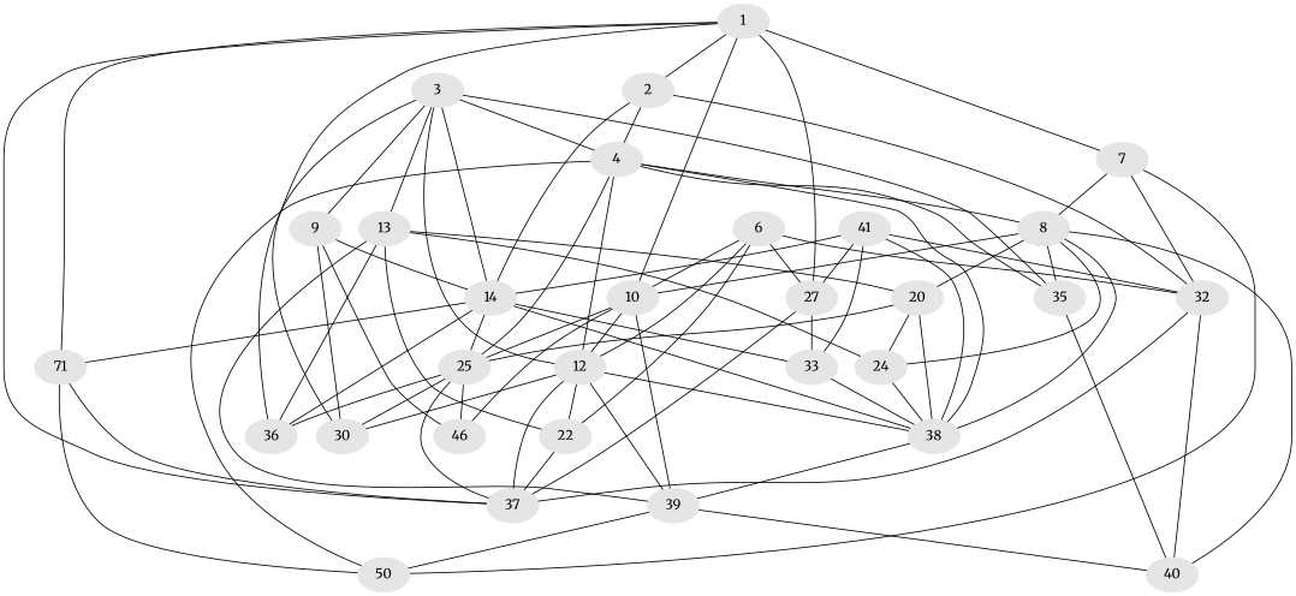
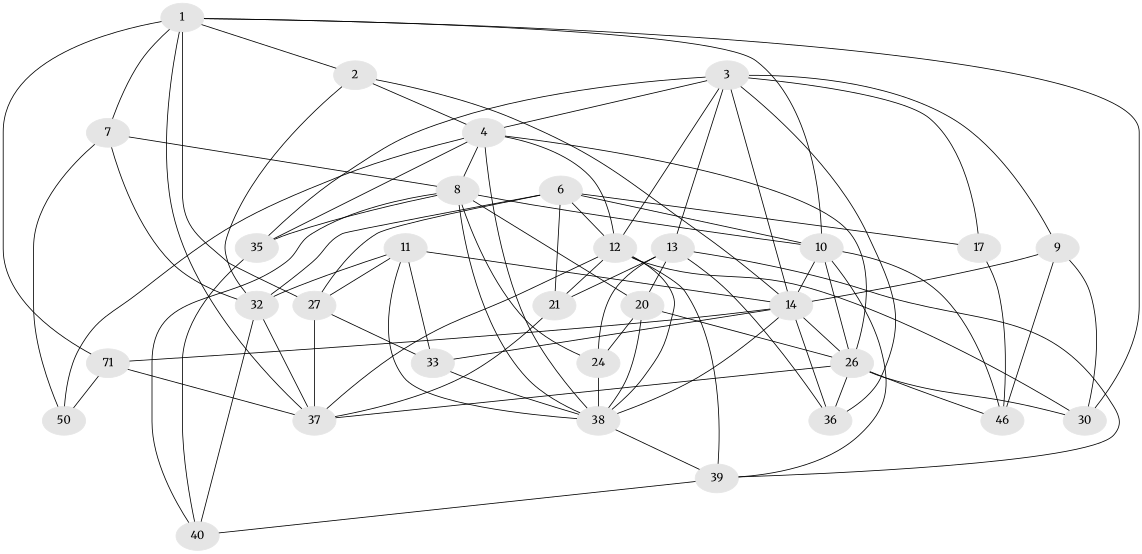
  graph {
    fontname=Merriweather
    node [color=gray90 fontname=Merriweather style=filled]
    edge [fontname=Merriweather]
    1 [super="+49+16"]
    2
    7
    10 [super="+15+47"]
    27 [super="+44"]
    30
    n7 [label=71]
    37 [super="+42"]
    4 [super="+54+5"]
    14 [super="+43+18"]
    32 [super="+34"]
    8 [super="+28+57"]
    50
-   26 [super="+41" label=25]
+   26 [super="+41"]
    46
    39 [super="+45"]
    33
    12 [super="+29"]
    35
    38 [super="+52+51"]
    36
    40
    3 [super="+23+61"]
    9
    13 [super="+62+53"]
-   22 [super="+60"]
+   17
+   22 [super="+60" label=21]
    20 [super="+55"]
    24
    6 [super="+25"]
-   11 [super="+19" label=41]
+   11 [super="+19"]
    1 -- 2
    1 -- 7
    1 -- 10
    1 -- 27 [weight=2]
    1 -- 30
    1 -- n7
    1 -- 37
    2 -- 4
    2 -- 14
    2 -- 32
    7 -- 32
    7 -- 8
    7 -- 50
-   10 -- 12
+   10 -- 14
    10 -- 26
    10 -- 46
    10 -- 39
    27 -- 37
    27 -- 33
    n7 -- 37
    n7 -- 50
    4 -- 8
    4 -- 50
    4 -- 26
    4 -- 12
    4 -- 35
    4 -- 38
    14 -- n7
    14 -- 26
    14 -- 33
    14 -- 38
    14 -- 36
    32 -- 37
    32 -- 40
    8 -- 10
    8 -- 35
    8 -- 38
    8 -- 40
    8 -- 20
    8 -- 24
    26 -- 30
    26 -- 37
    26 -- 46
    26 -- 36
-   39 -- 50
    39 -- 40
    33 -- 38
    12 -- 30
    12 -- 37
    12 -- 39
    12 -- 38
    12 -- 22
    35 -- 40
    38 -- 39
    3 -- 4
    3 -- 14
    3 -- 12
    3 -- 35
    3 -- 36
    3 -- 9
    3 -- 13
+   3 -- 17
    9 -- 30
    9 -- 14
    9 -- 46
    13 -- 39
    13 -- 36
    13 -- 22 [weight=3]
    13 -- 20
    13 -- 24
+   17 -- 46
    22 -- 37
    20 -- 26
    20 -- 38 [weight=2]
    20 -- 24
    24 -- 38
    6 -- 10
    6 -- 27
    6 -- 32
    6 -- 12
+   6 -- 17
    6 -- 22
    11 -- 27
    11 -- 14
    11 -- 32
    11 -- 33
    11 -- 38 [weight=2]
  }
